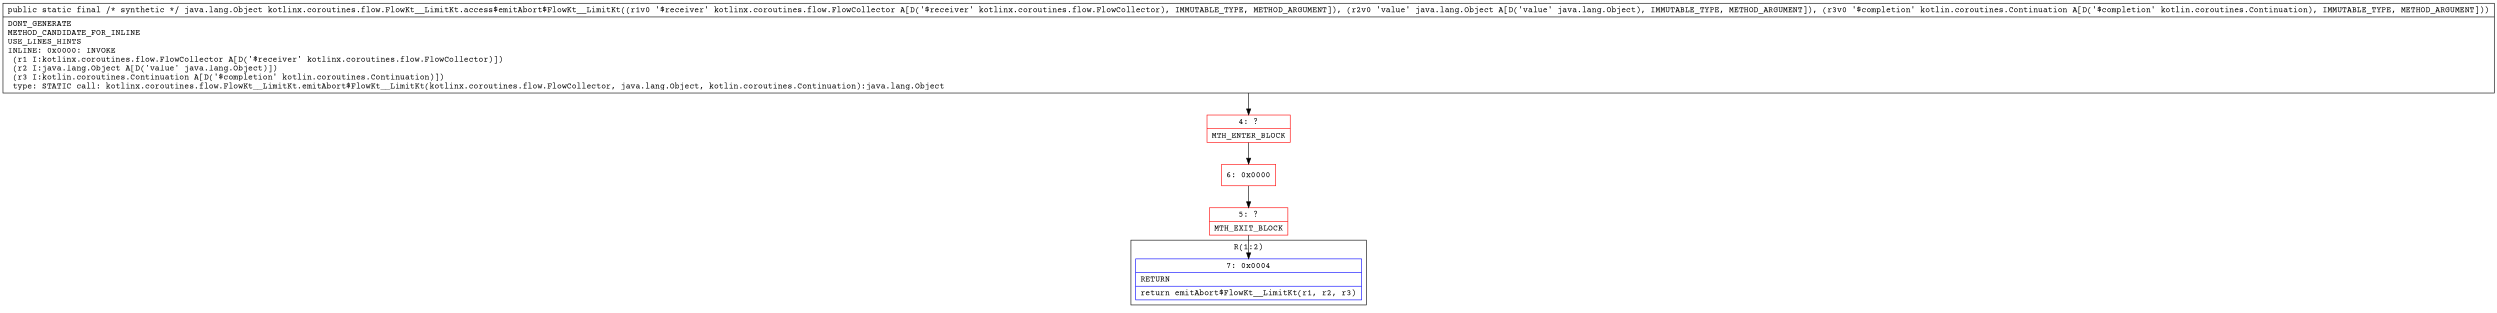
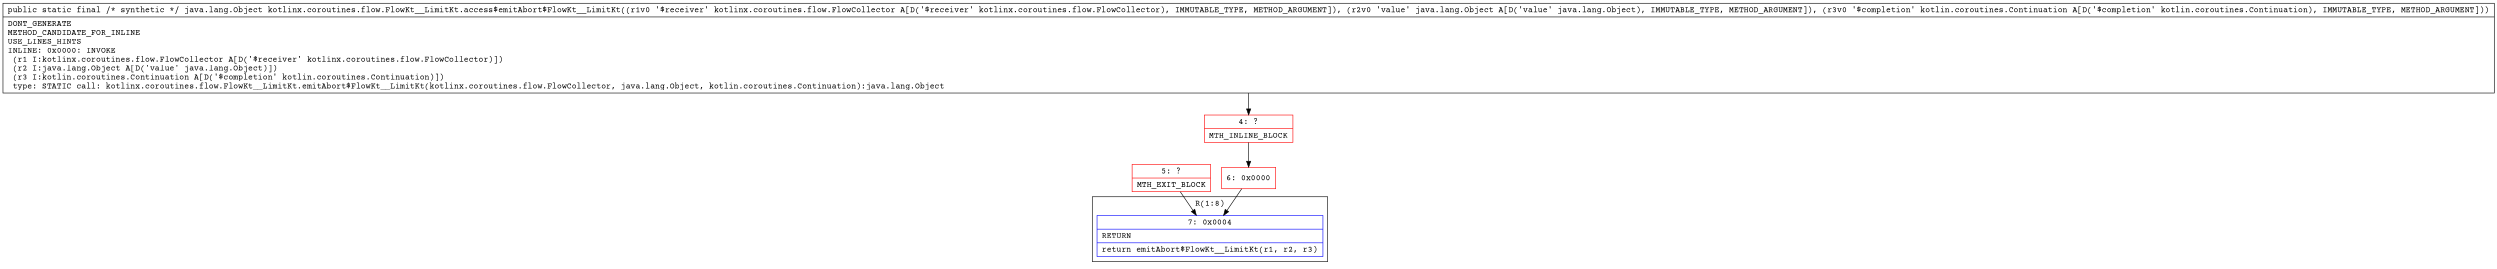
  digraph {
    fontname="Courier Prime"
    node [color=red fontname="Courier Prime" shape=record]
    edge [fontname="Courier Prime"]
    n1 [color=blue label="{7\:\ 0x0004|RETURN\l|return emitAbort$FlowKt__LimitKt(r1, r2, r3)\l}"]
    n2 [label="{5\:\ ?|MTH_EXIT_BLOCK\l}"]
-   n3 [label="{4\:\ ?|MTH_ENTER_BLOCK\l}"]
+   n3 [label="{4\:\ ?|MTH_INLINE_BLOCK\l}"]
    n4 [label="{6\:\ 0x0000}"]
    n5 [label="{public static final \/* synthetic *\/ java.lang.Object kotlinx.coroutines.flow.FlowKt__LimitKt.access$emitAbort$FlowKt__LimitKt((r1v0 '$receiver' kotlinx.coroutines.flow.FlowCollector A[D('$receiver' kotlinx.coroutines.flow.FlowCollector), IMMUTABLE_TYPE, METHOD_ARGUMENT]), (r2v0 'value' java.lang.Object A[D('value' java.lang.Object), IMMUTABLE_TYPE, METHOD_ARGUMENT]), (r3v0 '$completion' kotlin.coroutines.Continuation A[D('$completion' kotlin.coroutines.Continuation), IMMUTABLE_TYPE, METHOD_ARGUMENT]))  | DONT_GENERATE\lMETHOD_CANDIDATE_FOR_INLINE\lUSE_LINES_HINTS\lINLINE: 0x0000: INVOKE  \l  (r1 I:kotlinx.coroutines.flow.FlowCollector A[D('$receiver' kotlinx.coroutines.flow.FlowCollector)])\l  (r2 I:java.lang.Object A[D('value' java.lang.Object)])\l  (r3 I:kotlin.coroutines.Continuation A[D('$completion' kotlin.coroutines.Continuation)])\l type: STATIC call: kotlinx.coroutines.flow.FlowKt__LimitKt.emitAbort$FlowKt__LimitKt(kotlinx.coroutines.flow.FlowCollector, java.lang.Object, kotlin.coroutines.Continuation):java.lang.Object\l}" color=""]
    subgraph cluster_1 {
-     label="R(1:2)"
+     label="R(1:8)"
      n1
    }
    n2 -> n1
    n3 -> n4
-   n4 -> n2
+   n4 -> n1
    n5 -> n3
  }
